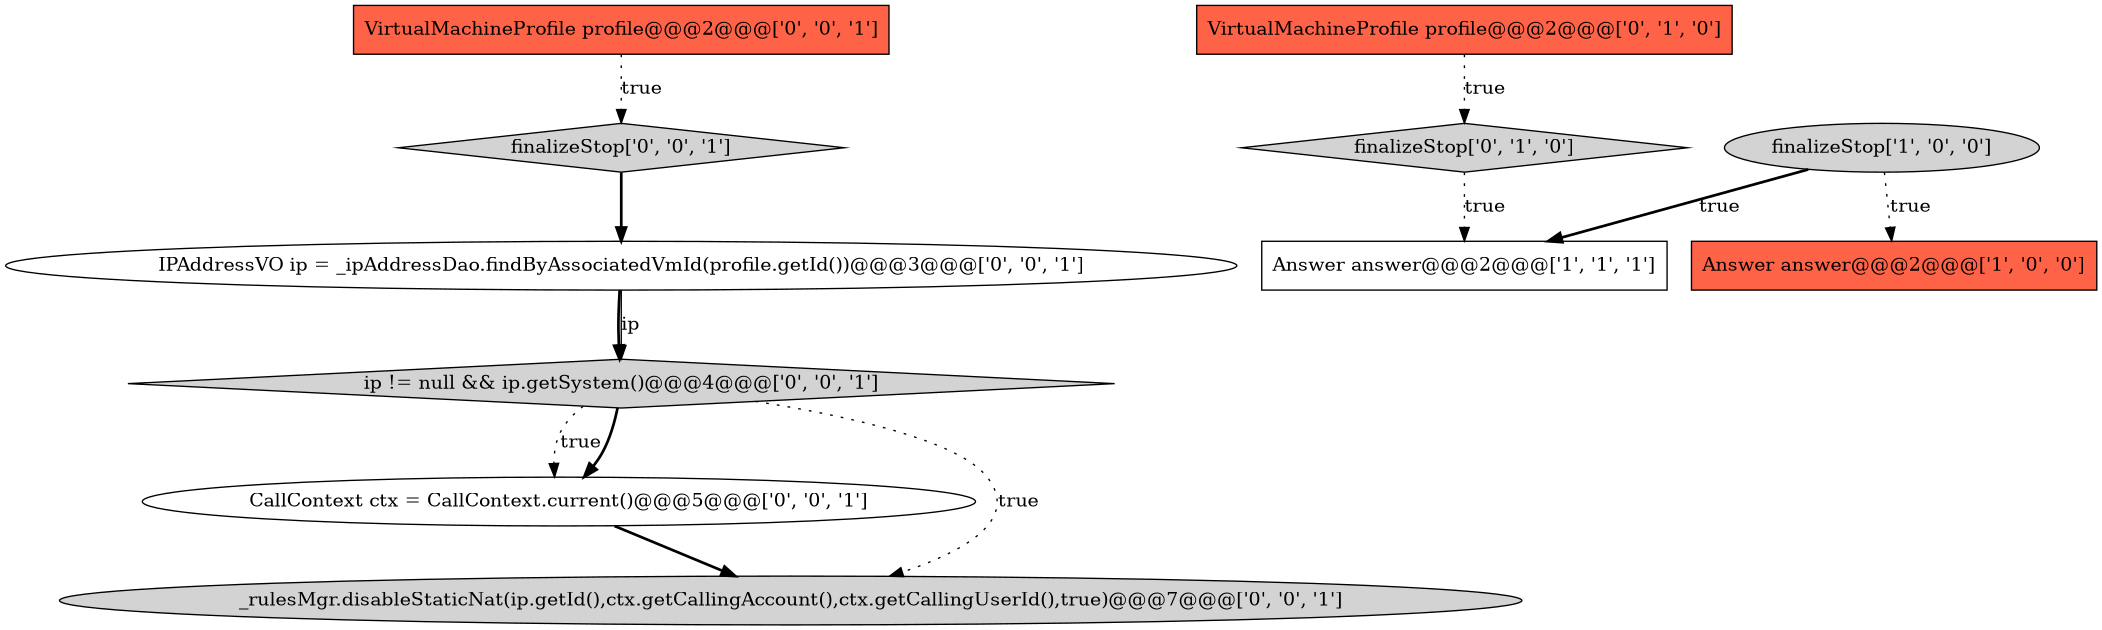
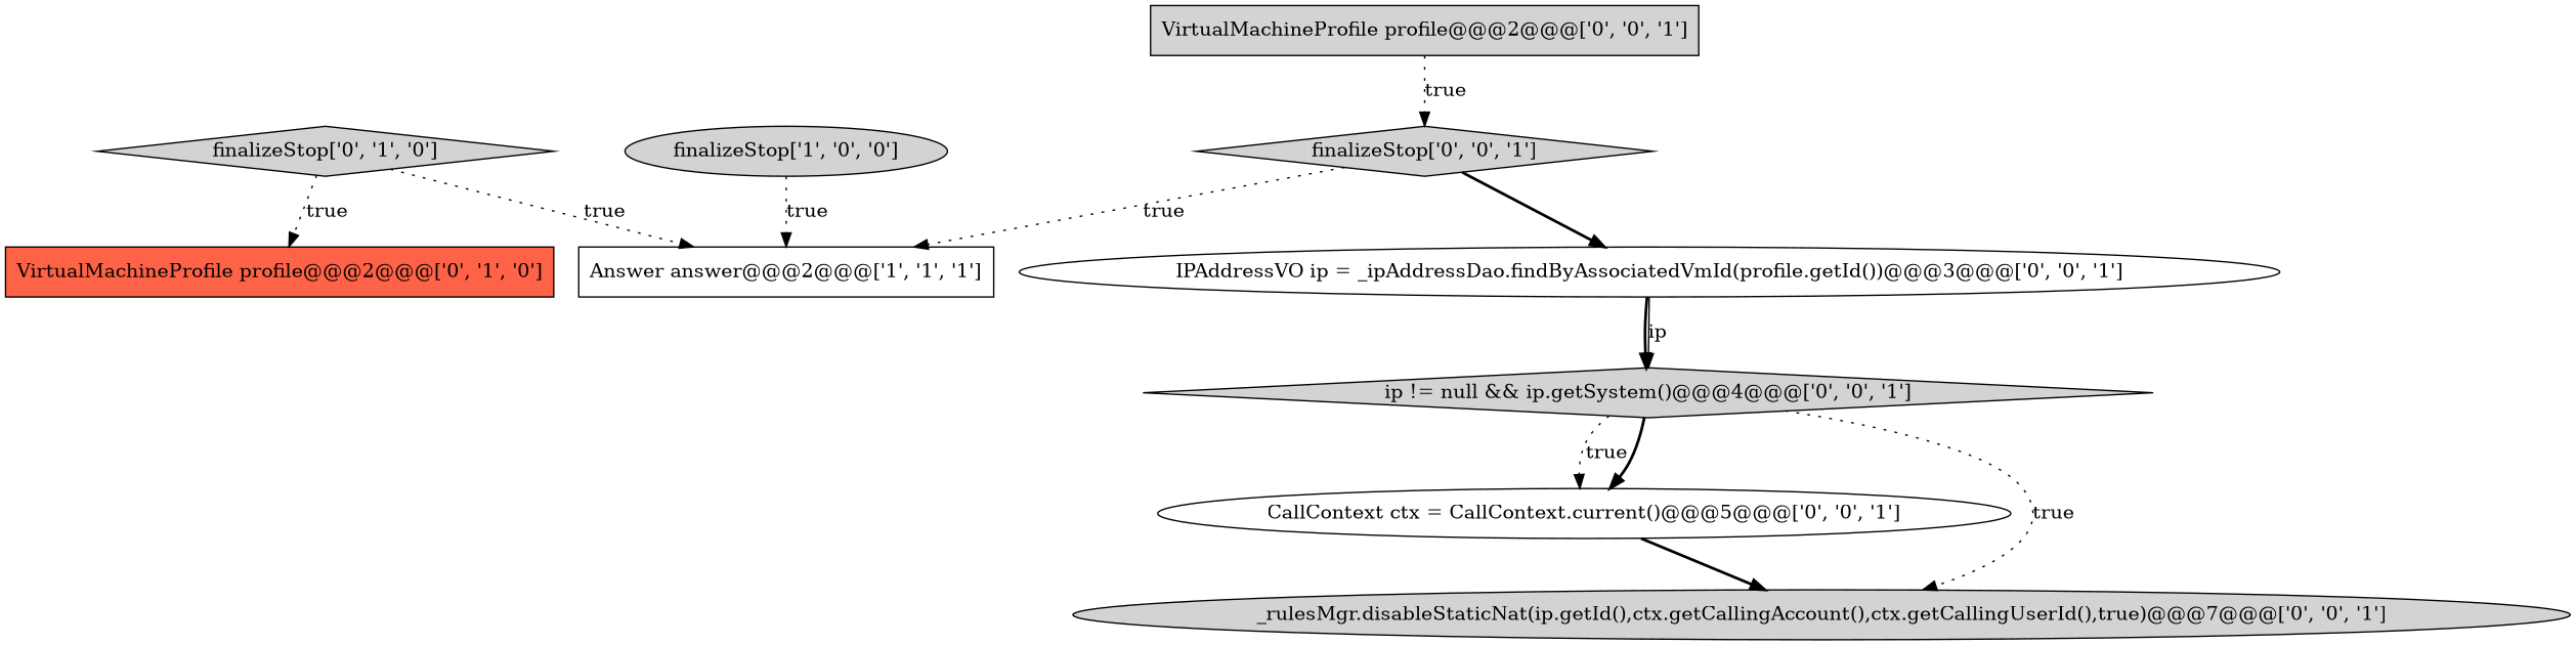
  digraph {
    node [fillcolor=lightgray shape=ellipse style=filled]
    edge [style=dotted]
    n1 [label="ip != null && ip.getSystem()@@@4@@@['0', '0', '1']" shape=diamond]
    n2 [fillcolor=white label="CallContext ctx = CallContext.current()@@@5@@@['0', '0', '1']"]
    n3 [label="_rulesMgr.disableStaticNat(ip.getId(),ctx.getCallingAccount(),ctx.getCallingUserId(),true)@@@7@@@['0', '0', '1']"]
    n4 [fillcolor=white label="Answer answer@@@2@@@['1', '1', '1']" shape=box]
    n5 [label="finalizeStop['0', '1', '0']" shape=diamond]
    n6 [fillcolor=tomato label="VirtualMachineProfile profile@@@2@@@['0', '1', '0']" shape=box]
    n7 [label="finalizeStop['0', '0', '1']" shape=diamond]
    n8 [fillcolor=white label="IPAddressVO ip = _ipAddressDao.findByAssociatedVmId(profile.getId())@@@3@@@['0', '0', '1']"]
-   n9 [fillcolor=tomato label="VirtualMachineProfile profile@@@2@@@['0', '0', '1']" shape=box]
-   n10 [fillcolor=tomato label="Answer answer@@@2@@@['1', '0', '0']" shape=box]
+   n9 [label="VirtualMachineProfile profile@@@2@@@['0', '0', '1']" shape=box]
    n11 [label="finalizeStop['1', '0', '0']"]
    n1 -> n2 [label=true]
    n1 -> n2 [style=bold]
    n1 -> n3 [label=true]
    n2 -> n3 [style=bold]
    n5 -> n4 [label=true]
-   n6 -> n5 [label=true]
+   n5 -> n6 [label=true]
+   n7 -> n4 [label=true]
    n7 -> n8 [style=bold]
    n8 -> n1 [style=bold]
    n8 -> n1 [label=ip style=solid]
    n9 -> n7 [label=true]
-   n11 -> n4 [label=true style=bold]
-   n11 -> n10 [label=true]
+   n11 -> n4 [label=true]
  }
